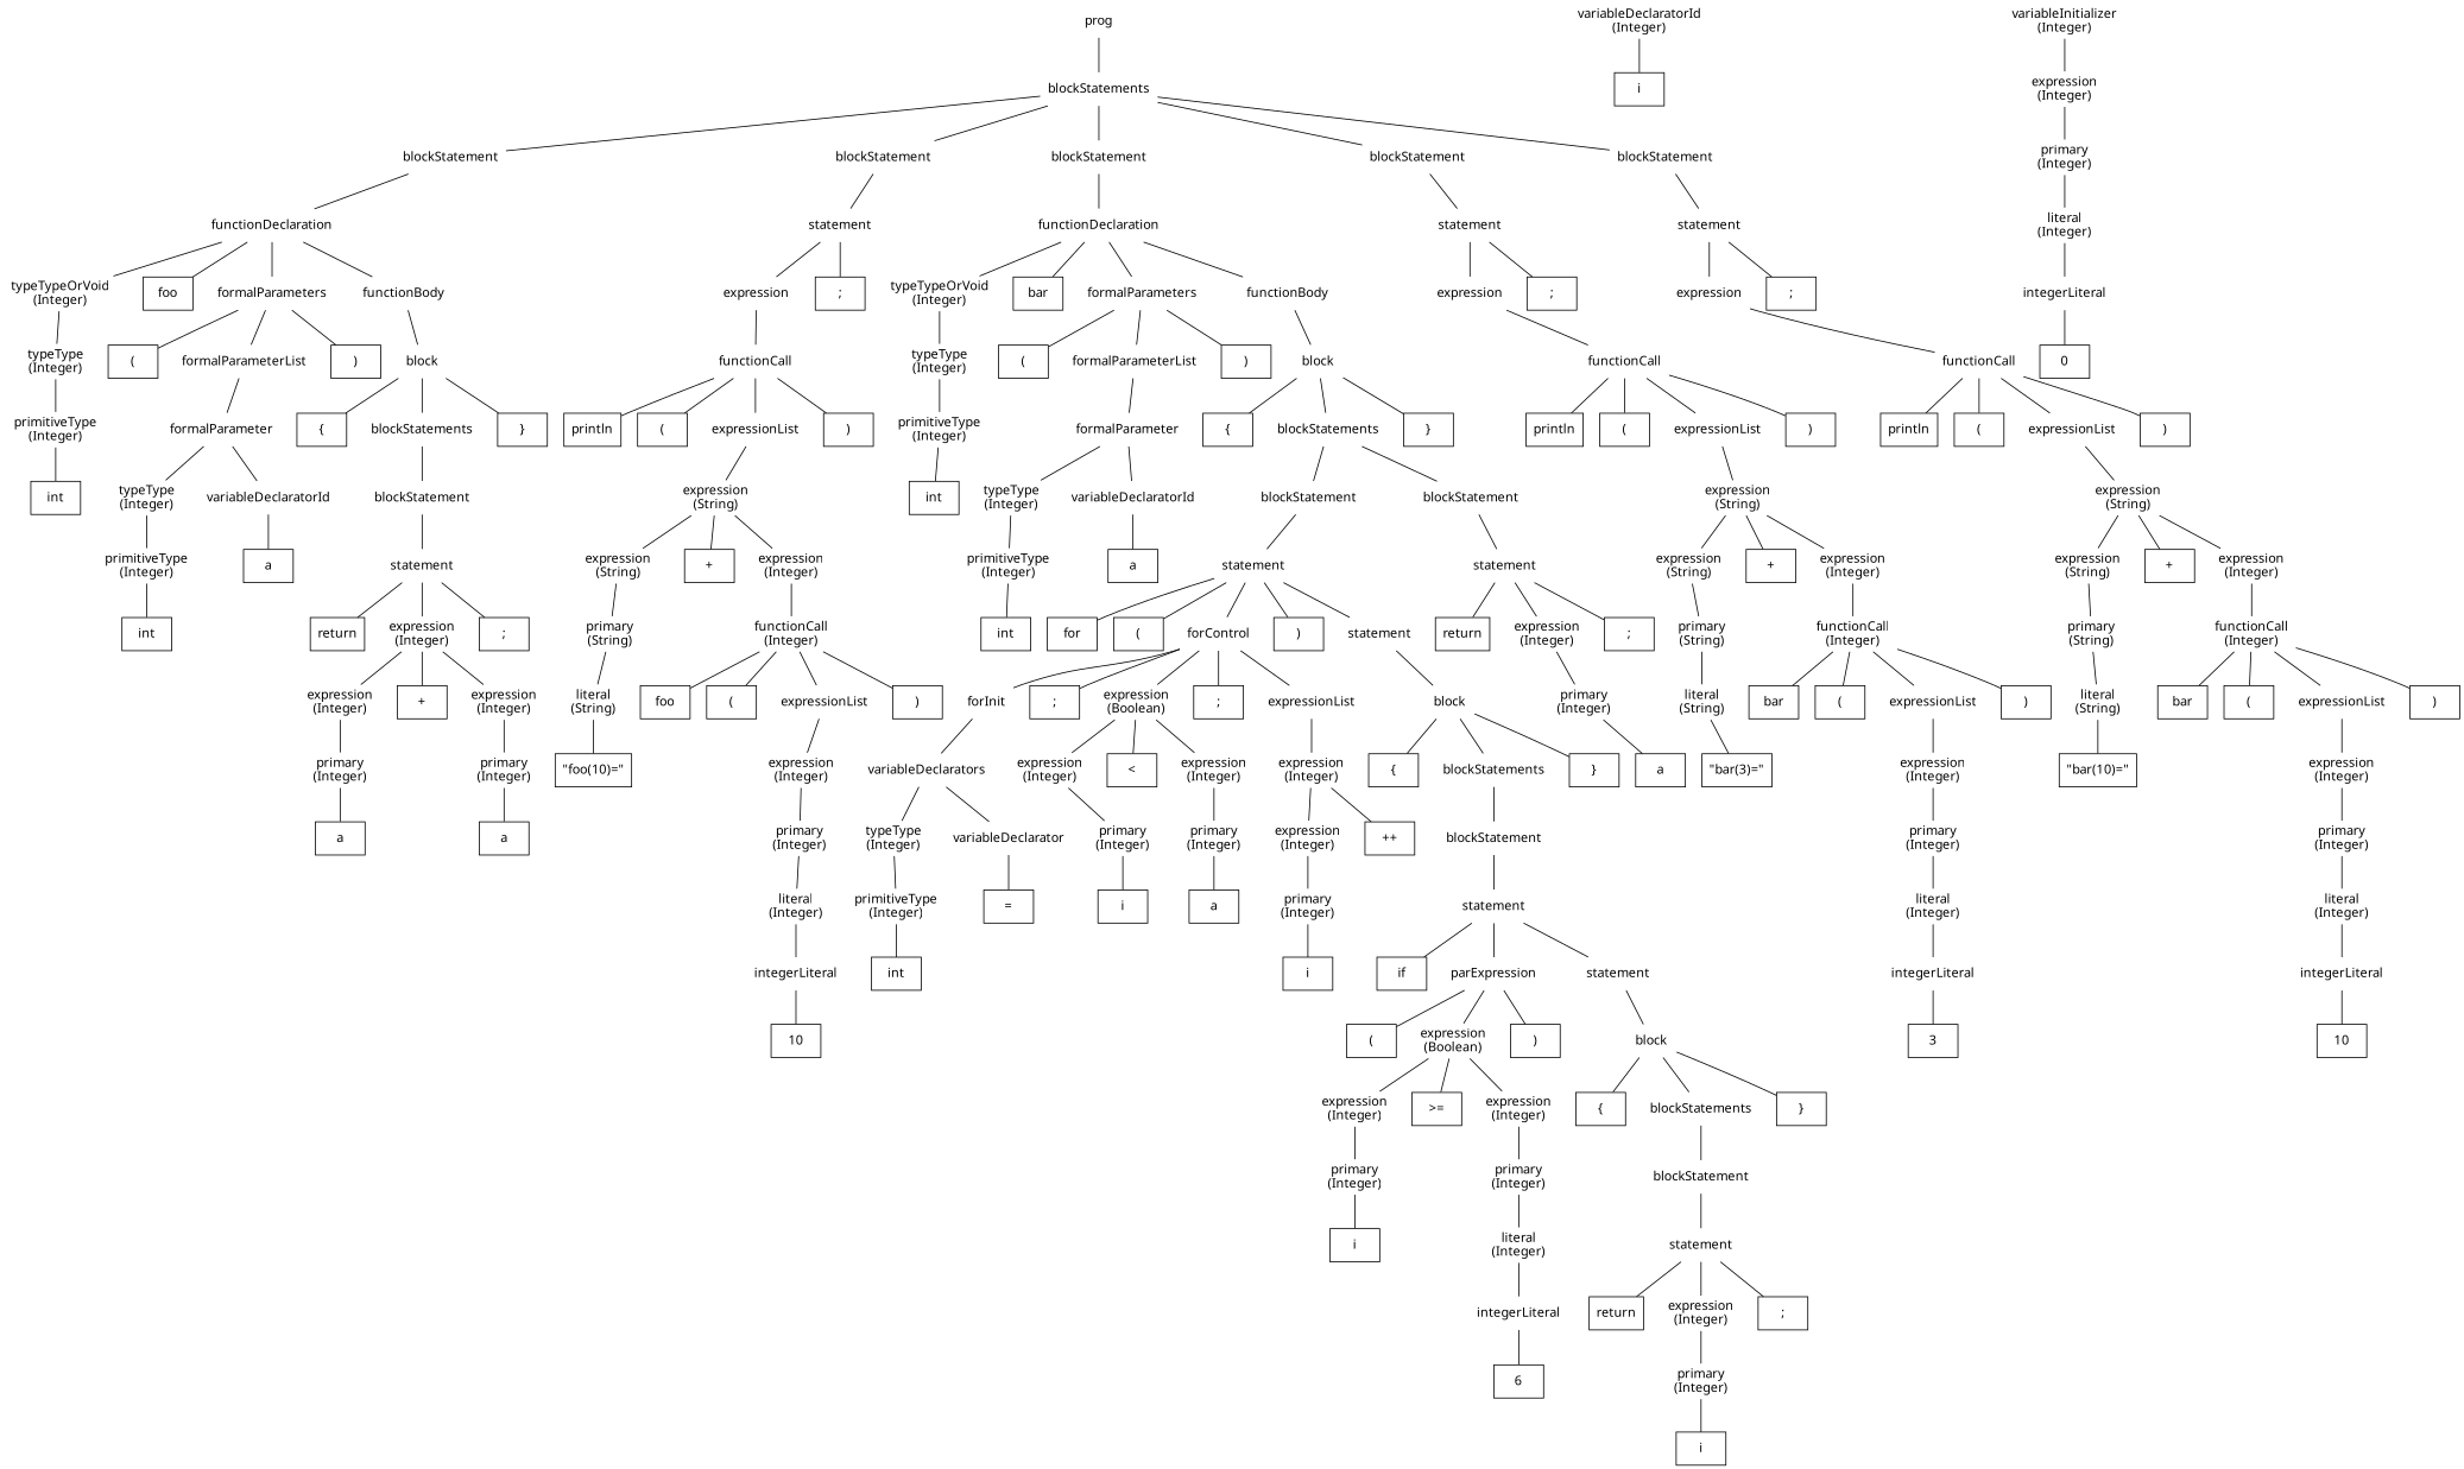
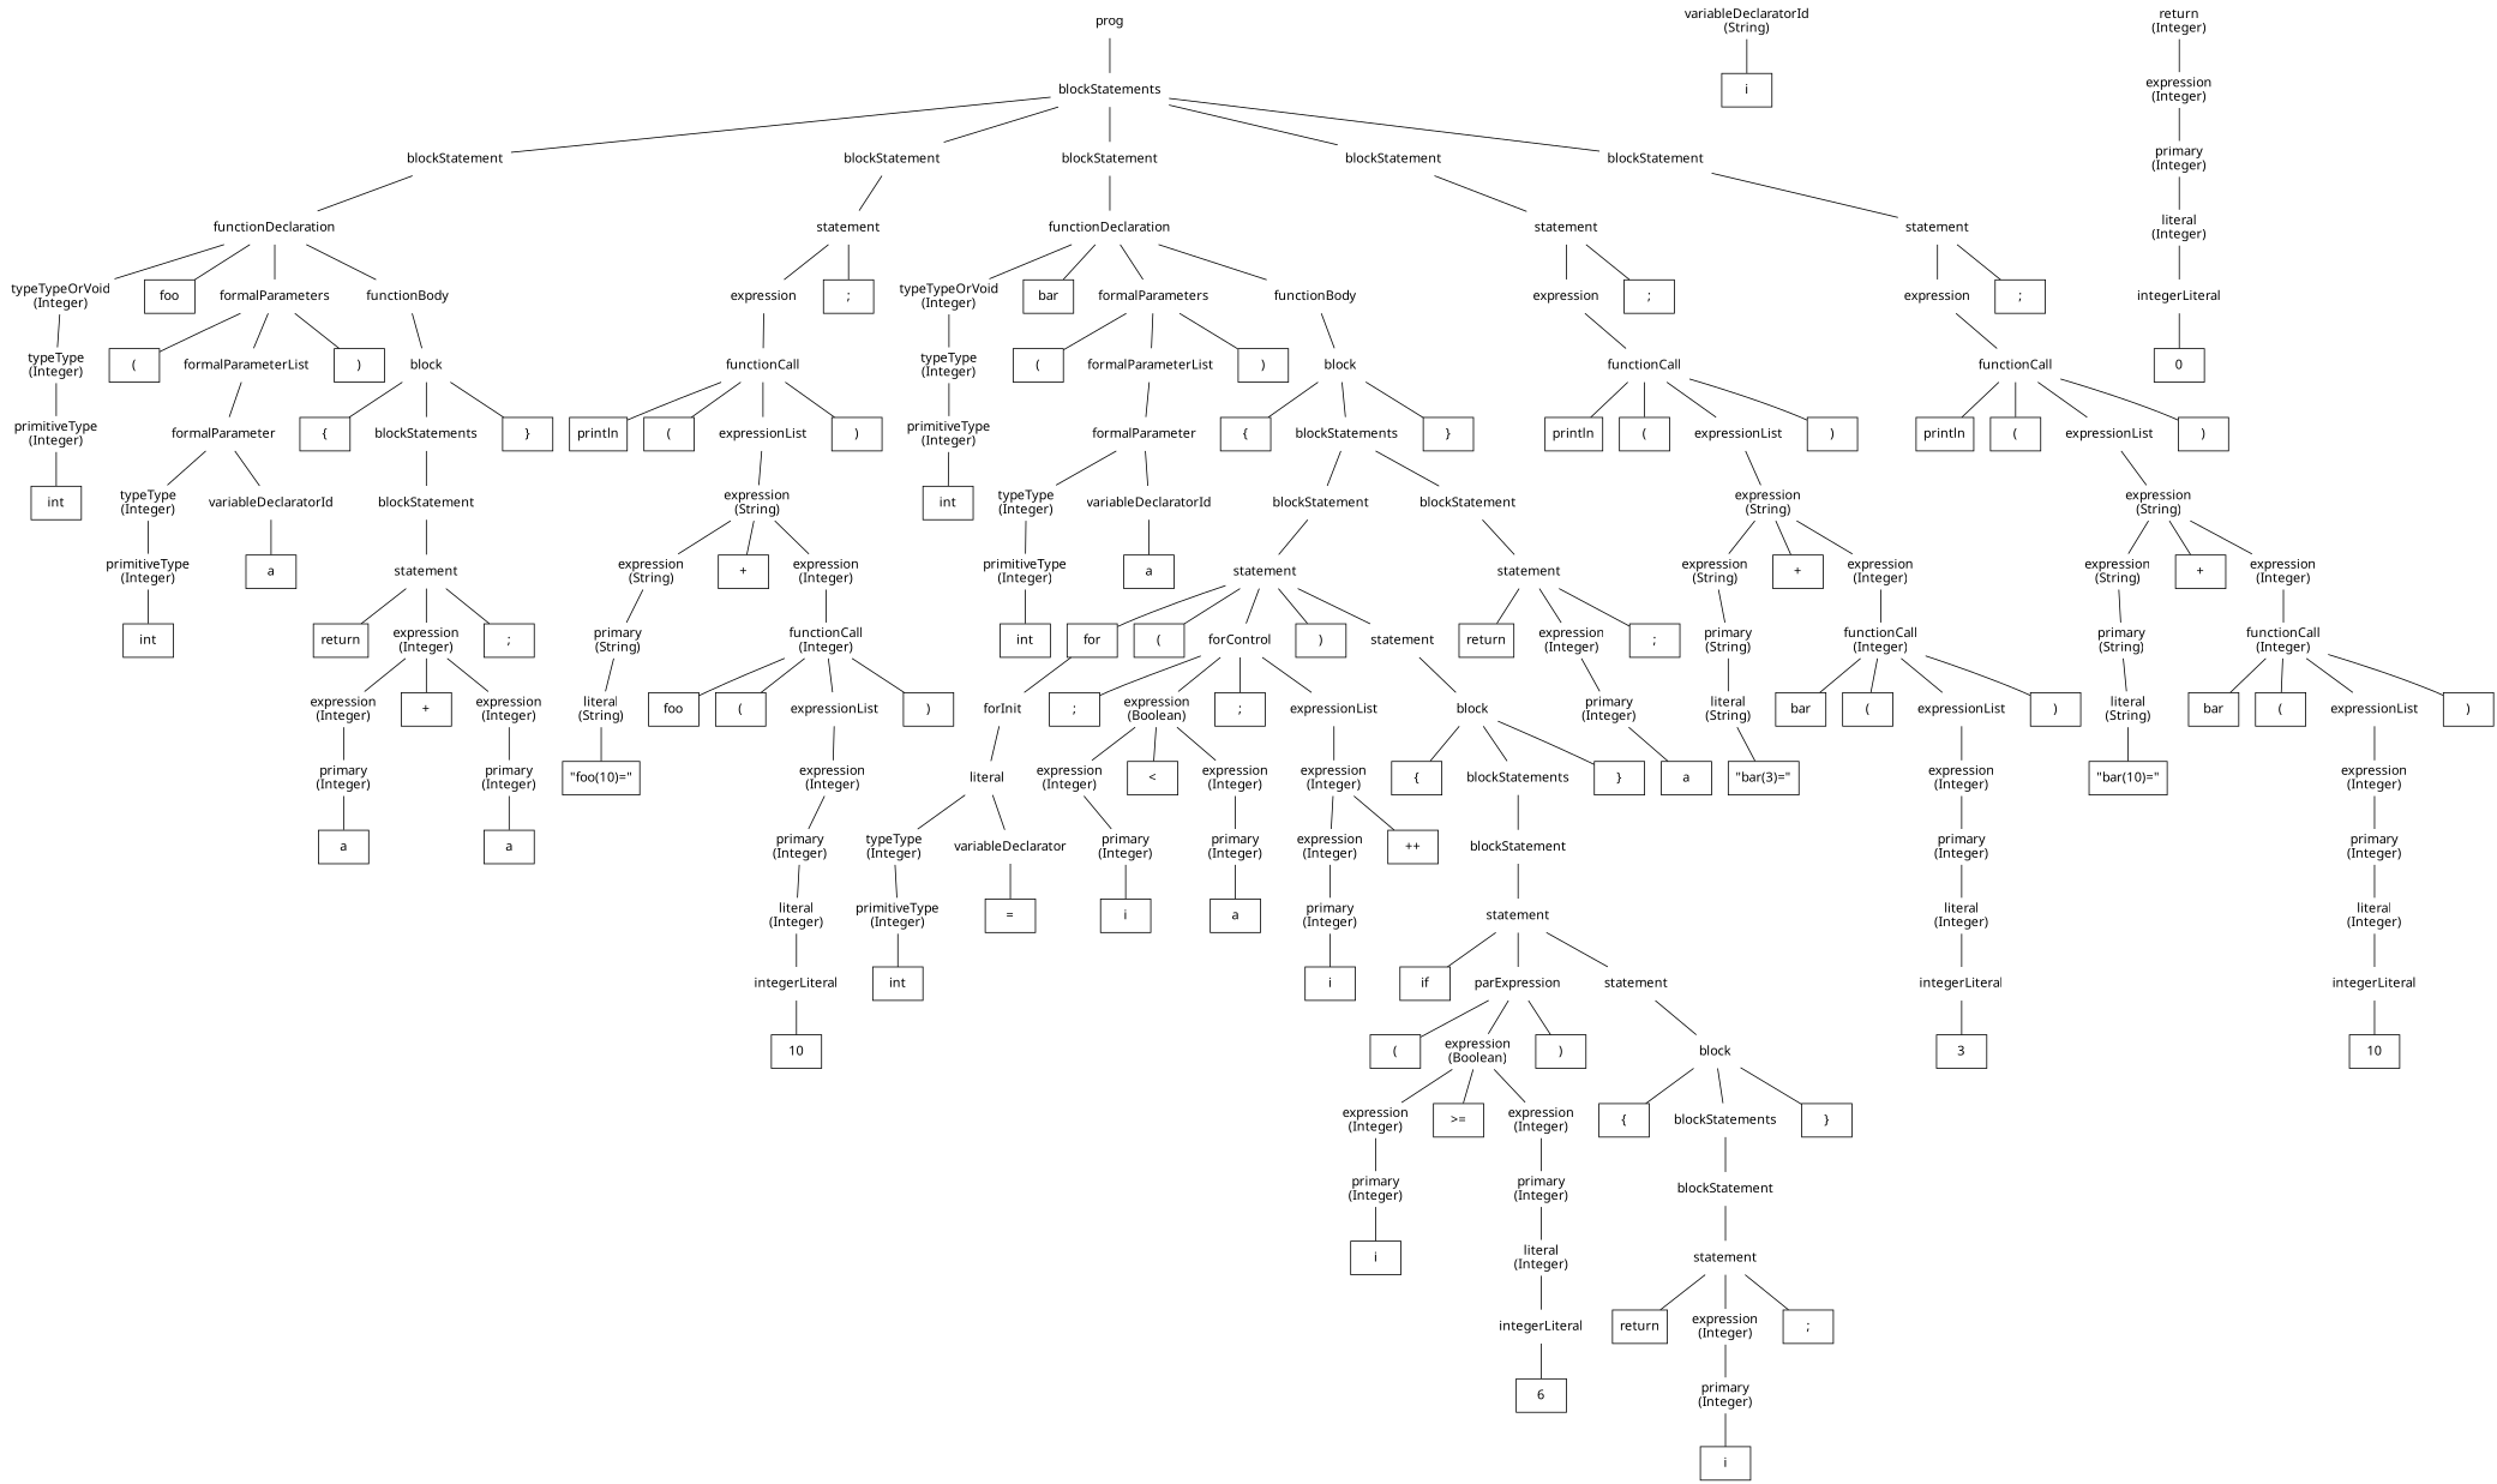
  graph {
    fontname="Noto Sans"
    node [fontname="Noto Sans" shape=plaintext]
    edge [fontname="Noto Sans"]
    n1 [label=prog]
    n2 [label=blockStatements]
    n3 [label=blockStatement]
    n4 [label=blockStatement]
    n5 [label=blockStatement]
    n6 [label=blockStatement]
    n7 [label=blockStatement]
    n8 [label=functionDeclaration]
    n9 [label=statement]
    n10 [label=functionDeclaration]
    n11 [label=statement]
    n12 [label=statement]
    n13 [label="typeTypeOrVoid\n(Integer)"]
    n14 [label=foo shape=rectangle]
    n15 [label=formalParameters]
    n16 [label=functionBody]
    n17 [label="typeType\n(Integer)"]
    n18 [label="(" shape=rectangle]
    n19 [label=formalParameterList]
    n20 [label=")" shape=rectangle]
    n21 [label=block]
    n22 [label="primitiveType\n(Integer)"]
    n23 [label=int shape=rectangle]
    n24 [label=formalParameter]
    n25 [label="typeType\n(Integer)"]
    n26 [label=variableDeclaratorId]
    n27 [label="primitiveType\n(Integer)"]
    n28 [label=a shape=rectangle]
    n29 [label=int shape=rectangle]
    n30 [label="{" shape=rectangle]
    n31 [label=blockStatements]
    n32 [label="}" shape=rectangle]
    n33 [label=blockStatement]
    n34 [label=statement]
    n35 [label=return shape=rectangle]
    n36 [label="expression\n(Integer)"]
    n37 [label=";" shape=rectangle]
    n38 [label="expression\n(Integer)"]
    n39 [label="+" shape=rectangle]
    n40 [label="expression\n(Integer)"]
    n41 [label="primary\n(Integer)"]
    n42 [label="primary\n(Integer)"]
    n43 [label=a shape=rectangle]
    n44 [label=a shape=rectangle]
    n45 [label=expression]
    n46 [label=";" shape=rectangle]
    n47 [label=functionCall]
    n48 [label=println shape=rectangle]
    n49 [label="(" shape=rectangle]
    n50 [label=expressionList]
    n51 [label=")" shape=rectangle]
    n52 [label="expression\n(String)"]
    n53 [label="expression\n(String)"]
    n54 [label="+" shape=rectangle]
    n55 [label="expression\n(Integer)"]
    n56 [label="primary\n(String)"]
    n57 [label="functionCall\n(Integer)"]
    n58 [label="literal\n(String)"]
    n59 [label="\"foo(10)=\"" shape=rectangle]
    n60 [label=foo shape=rectangle]
    n61 [label="(" shape=rectangle]
    n62 [label=expressionList]
    n63 [label=")" shape=rectangle]
    n64 [label="expression\n(Integer)"]
    n65 [label="primary\n(Integer)"]
    n66 [label="literal\n(Integer)"]
    n67 [label=integerLiteral]
    n68 [label=10 shape=rectangle]
    n69 [label="typeTypeOrVoid\n(Integer)"]
    n70 [label=bar shape=rectangle]
    n71 [label=formalParameters]
    n72 [label=functionBody]
    n73 [label="typeType\n(Integer)"]
    n74 [label="(" shape=rectangle]
    n75 [label=formalParameterList]
    n76 [label=")" shape=rectangle]
    n77 [label=block]
    n78 [label="primitiveType\n(Integer)"]
    n79 [label=int shape=rectangle]
    n80 [label=formalParameter]
    n81 [label="typeType\n(Integer)"]
    n82 [label=variableDeclaratorId]
    n83 [label="primitiveType\n(Integer)"]
    n84 [label=a shape=rectangle]
    n85 [label=int shape=rectangle]
    n86 [label="{" shape=rectangle]
    n87 [label=blockStatements]
    n88 [label="}" shape=rectangle]
    n89 [label=blockStatement]
    n90 [label=blockStatement]
    n91 [label=statement]
    n92 [label=statement]
    n93 [label=for shape=rectangle]
    n94 [label="(" shape=rectangle]
    n95 [label=forControl]
    n96 [label=")" shape=rectangle]
    n97 [label=statement]
    n98 [label=forInit]
    n99 [label=";" shape=rectangle]
    n100 [label="expression\n(Boolean)"]
    n101 [label=";" shape=rectangle]
    n102 [label=expressionList]
    n103 [label=block]
-   n104 [label=variableDeclarators]
+   n104 [label=literal]
    n105 [label="expression\n(Integer)"]
    n106 [label="<" shape=rectangle]
    n107 [label="expression\n(Integer)"]
    n108 [label="expression\n(Integer)"]
    n109 [label="typeType\n(Integer)"]
    n110 [label=variableDeclarator]
    n111 [label="primitiveType\n(Integer)"]
    n112 [label="=" shape=rectangle]
    n113 [label=int shape=rectangle]
-   n114 [label="variableDeclaratorId\n(Integer)"]
+   n114 [label="variableDeclaratorId\n(String)"]
    n115 [label=i shape=rectangle]
-   n116 [label="variableInitializer\n(Integer)"]
+   n116 [label="return\n(Integer)"]
    n117 [label="expression\n(Integer)"]
    n118 [label="primary\n(Integer)"]
    n119 [label="literal\n(Integer)"]
    n120 [label=integerLiteral]
    n121 [label=0 shape=rectangle]
    n122 [label="primary\n(Integer)"]
    n123 [label="primary\n(Integer)"]
    n124 [label=i shape=rectangle]
    n125 [label=a shape=rectangle]
    n126 [label="expression\n(Integer)"]
    n127 [label="++" shape=rectangle]
    n128 [label="primary\n(Integer)"]
    n129 [label=i shape=rectangle]
    n130 [label="{" shape=rectangle]
    n131 [label=blockStatements]
    n132 [label="}" shape=rectangle]
    n133 [label=blockStatement]
    n134 [label=statement]
    n135 [label=if shape=rectangle]
    n136 [label=parExpression]
    n137 [label=statement]
    n138 [label="(" shape=rectangle]
    n139 [label="expression\n(Boolean)"]
    n140 [label=")" shape=rectangle]
    n141 [label=block]
    n142 [label="expression\n(Integer)"]
    n143 [label=">=" shape=rectangle]
    n144 [label="expression\n(Integer)"]
    n145 [label="primary\n(Integer)"]
    n146 [label="primary\n(Integer)"]
    n147 [label=i shape=rectangle]
    n148 [label="literal\n(Integer)"]
    n149 [label=integerLiteral]
    n150 [label=6 shape=rectangle]
    n151 [label="{" shape=rectangle]
    n152 [label=blockStatements]
    n153 [label="}" shape=rectangle]
    n154 [label=blockStatement]
    n155 [label=statement]
    n156 [label=return shape=rectangle]
    n157 [label="expression\n(Integer)"]
    n158 [label=";" shape=rectangle]
    n159 [label="primary\n(Integer)"]
    n160 [label=i shape=rectangle]
    n161 [label=return shape=rectangle]
    n162 [label="expression\n(Integer)"]
    n163 [label=";" shape=rectangle]
    n164 [label="primary\n(Integer)"]
    n165 [label=a shape=rectangle]
    n166 [label=expression]
    n167 [label=";" shape=rectangle]
    n168 [label=functionCall]
    n169 [label=println shape=rectangle]
    n170 [label="(" shape=rectangle]
    n171 [label=expressionList]
    n172 [label=")" shape=rectangle]
    n173 [label="expression\n(String)"]
    n174 [label="expression\n(String)"]
    n175 [label="+" shape=rectangle]
    n176 [label="expression\n(Integer)"]
    n177 [label="primary\n(String)"]
    n178 [label="functionCall\n(Integer)"]
    n179 [label="literal\n(String)"]
    n180 [label="\"bar(3)=\"" shape=rectangle]
    n181 [label=bar shape=rectangle]
    n182 [label="(" shape=rectangle]
    n183 [label=expressionList]
    n184 [label=")" shape=rectangle]
    n185 [label="expression\n(Integer)"]
    n186 [label="primary\n(Integer)"]
    n187 [label="literal\n(Integer)"]
    n188 [label=integerLiteral]
    n189 [label=3 shape=rectangle]
    n190 [label=expression]
    n191 [label=";" shape=rectangle]
    n192 [label=functionCall]
    n193 [label=println shape=rectangle]
    n194 [label="(" shape=rectangle]
    n195 [label=expressionList]
    n196 [label=")" shape=rectangle]
    n197 [label="expression\n(String)"]
    n198 [label="expression\n(String)"]
    n199 [label="+" shape=rectangle]
    n200 [label="expression\n(Integer)"]
    n201 [label="primary\n(String)"]
    n202 [label="functionCall\n(Integer)"]
    n203 [label="literal\n(String)"]
    n204 [label="\"bar(10)=\"" shape=rectangle]
    n205 [label=bar shape=rectangle]
    n206 [label="(" shape=rectangle]
    n207 [label=expressionList]
    n208 [label=")" shape=rectangle]
    n209 [label="expression\n(Integer)"]
    n210 [label="primary\n(Integer)"]
    n211 [label="literal\n(Integer)"]
    n212 [label=integerLiteral]
    n213 [label=10 shape=rectangle]
    n1 -- n2
    n2 -- n3
    n2 -- n4
    n2 -- n5
    n2 -- n6
    n2 -- n7
    n3 -- n8
    n4 -- n9
    n5 -- n10
    n6 -- n11
    n7 -- n12
    n8 -- n13
    n8 -- n14
    n8 -- n15
    n8 -- n16
    n9 -- n45
    n9 -- n46
    n10 -- n69
    n10 -- n70
    n10 -- n71
    n10 -- n72
    n11 -- n166
    n11 -- n167
    n12 -- n190
    n12 -- n191
    n13 -- n17
    n15 -- n18
    n15 -- n19
    n15 -- n20
    n16 -- n21
    n17 -- n22
    n19 -- n24
    n21 -- n30
    n21 -- n31
    n21 -- n32
    n22 -- n23
    n24 -- n25
    n24 -- n26
    n25 -- n27
    n26 -- n28
    n27 -- n29
    n31 -- n33
    n33 -- n34
    n34 -- n35
    n34 -- n36
    n34 -- n37
    n36 -- n38
    n36 -- n39
    n36 -- n40
    n38 -- n41
    n40 -- n42
    n41 -- n43
    n42 -- n44
    n45 -- n47
    n47 -- n48
    n47 -- n49
    n47 -- n50
    n47 -- n51
    n50 -- n52
    n52 -- n53
    n52 -- n54
    n52 -- n55
    n53 -- n56
    n55 -- n57
    n56 -- n58
    n57 -- n60
    n57 -- n61
    n57 -- n62
    n57 -- n63
    n58 -- n59
    n62 -- n64
    n64 -- n65
    n65 -- n66
    n66 -- n67
    n67 -- n68
    n69 -- n73
    n71 -- n74
    n71 -- n75
    n71 -- n76
    n72 -- n77
    n73 -- n78
    n75 -- n80
    n77 -- n86
    n77 -- n87
    n77 -- n88
    n78 -- n79
    n80 -- n81
    n80 -- n82
    n81 -- n83
    n82 -- n84
    n83 -- n85
    n87 -- n89
    n87 -- n90
    n89 -- n91
    n90 -- n92
    n91 -- n93
    n91 -- n94
    n91 -- n95
    n91 -- n96
    n91 -- n97
    n92 -- n161
    n92 -- n162
    n92 -- n163
-   n95 -- n98
+   n93 -- n98
    n95 -- n99
    n95 -- n100
    n95 -- n101
    n95 -- n102
    n97 -- n103
    n98 -- n104
    n100 -- n105
    n100 -- n106
    n100 -- n107
    n102 -- n108
    n103 -- n130
    n103 -- n131
    n103 -- n132
    n104 -- n109
    n104 -- n110
    n105 -- n122
    n107 -- n123
    n108 -- n126
    n108 -- n127
    n109 -- n111
    n110 -- n112
    n111 -- n113
    n114 -- n115
    n116 -- n117
    n117 -- n118
    n118 -- n119
    n119 -- n120
    n120 -- n121
    n122 -- n124
    n123 -- n125
    n126 -- n128
    n128 -- n129
    n131 -- n133
    n133 -- n134
    n134 -- n135
    n134 -- n136
    n134 -- n137
    n136 -- n138
    n136 -- n139
    n136 -- n140
    n137 -- n141
    n139 -- n142
    n139 -- n143
    n139 -- n144
    n141 -- n151
    n141 -- n152
    n141 -- n153
    n142 -- n145
    n144 -- n146
    n145 -- n147
    n146 -- n148
    n148 -- n149
    n149 -- n150
    n152 -- n154
    n154 -- n155
    n155 -- n156
    n155 -- n157
    n155 -- n158
    n157 -- n159
    n159 -- n160
    n162 -- n164
    n164 -- n165
    n166 -- n168
    n168 -- n169
    n168 -- n170
    n168 -- n171
    n168 -- n172
    n171 -- n173
    n173 -- n174
    n173 -- n175
    n173 -- n176
    n174 -- n177
    n176 -- n178
    n177 -- n179
    n178 -- n181
    n178 -- n182
    n178 -- n183
    n178 -- n184
    n179 -- n180
    n183 -- n185
    n185 -- n186
    n186 -- n187
    n187 -- n188
    n188 -- n189
    n190 -- n192
    n192 -- n193
    n192 -- n194
    n192 -- n195
    n192 -- n196
    n195 -- n197
    n197 -- n198
    n197 -- n199
    n197 -- n200
    n198 -- n201
    n200 -- n202
    n201 -- n203
    n202 -- n205
    n202 -- n206
    n202 -- n207
    n202 -- n208
    n203 -- n204
    n207 -- n209
    n209 -- n210
    n210 -- n211
    n211 -- n212
    n212 -- n213
  }
